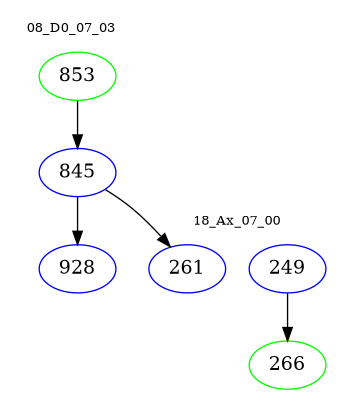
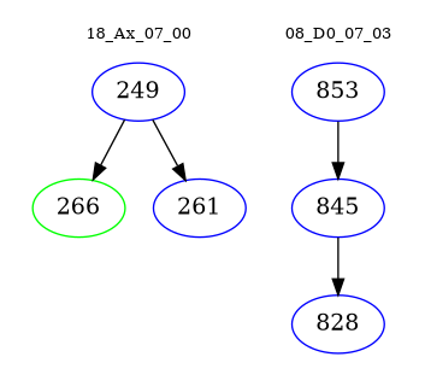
  digraph {
    node [color=blue]
    edge [color=black]
    n1 [color=green label=266]
    n2 [label=249]
    n3 [label=261]
-   n4 [color=green label=853]
+   n4 [label=853]
    n5 [label=845]
-   n6 [label=928]
+   n6 [label=828]
    subgraph cluster_1 {
      color=white
      fontsize=10
      label="18_Ax_07_00"
      n1
      n2
      n3
    }
    subgraph cluster_2 {
      color=white
      fontsize=10
      label="08_D0_07_03"
      n4
      n5
      n6
    }
    n2 -> n1
-   n5 -> n3
+   n2 -> n3
    n4 -> n5
    n5 -> n6
  }
